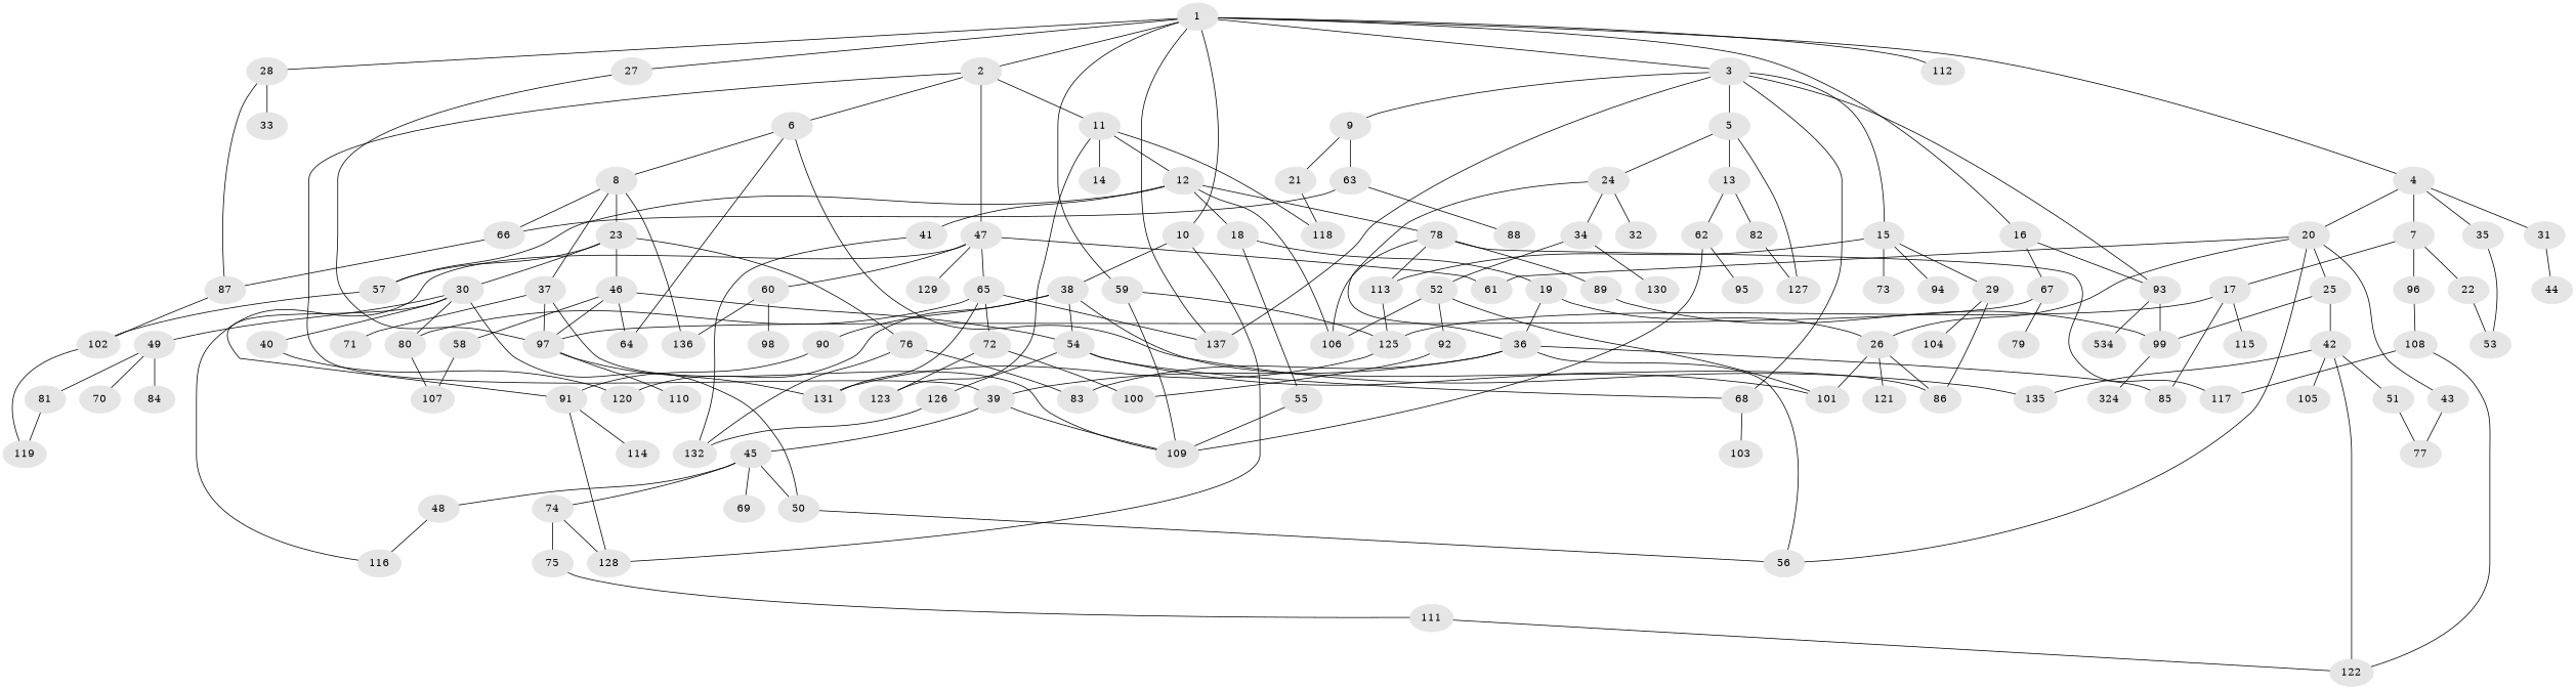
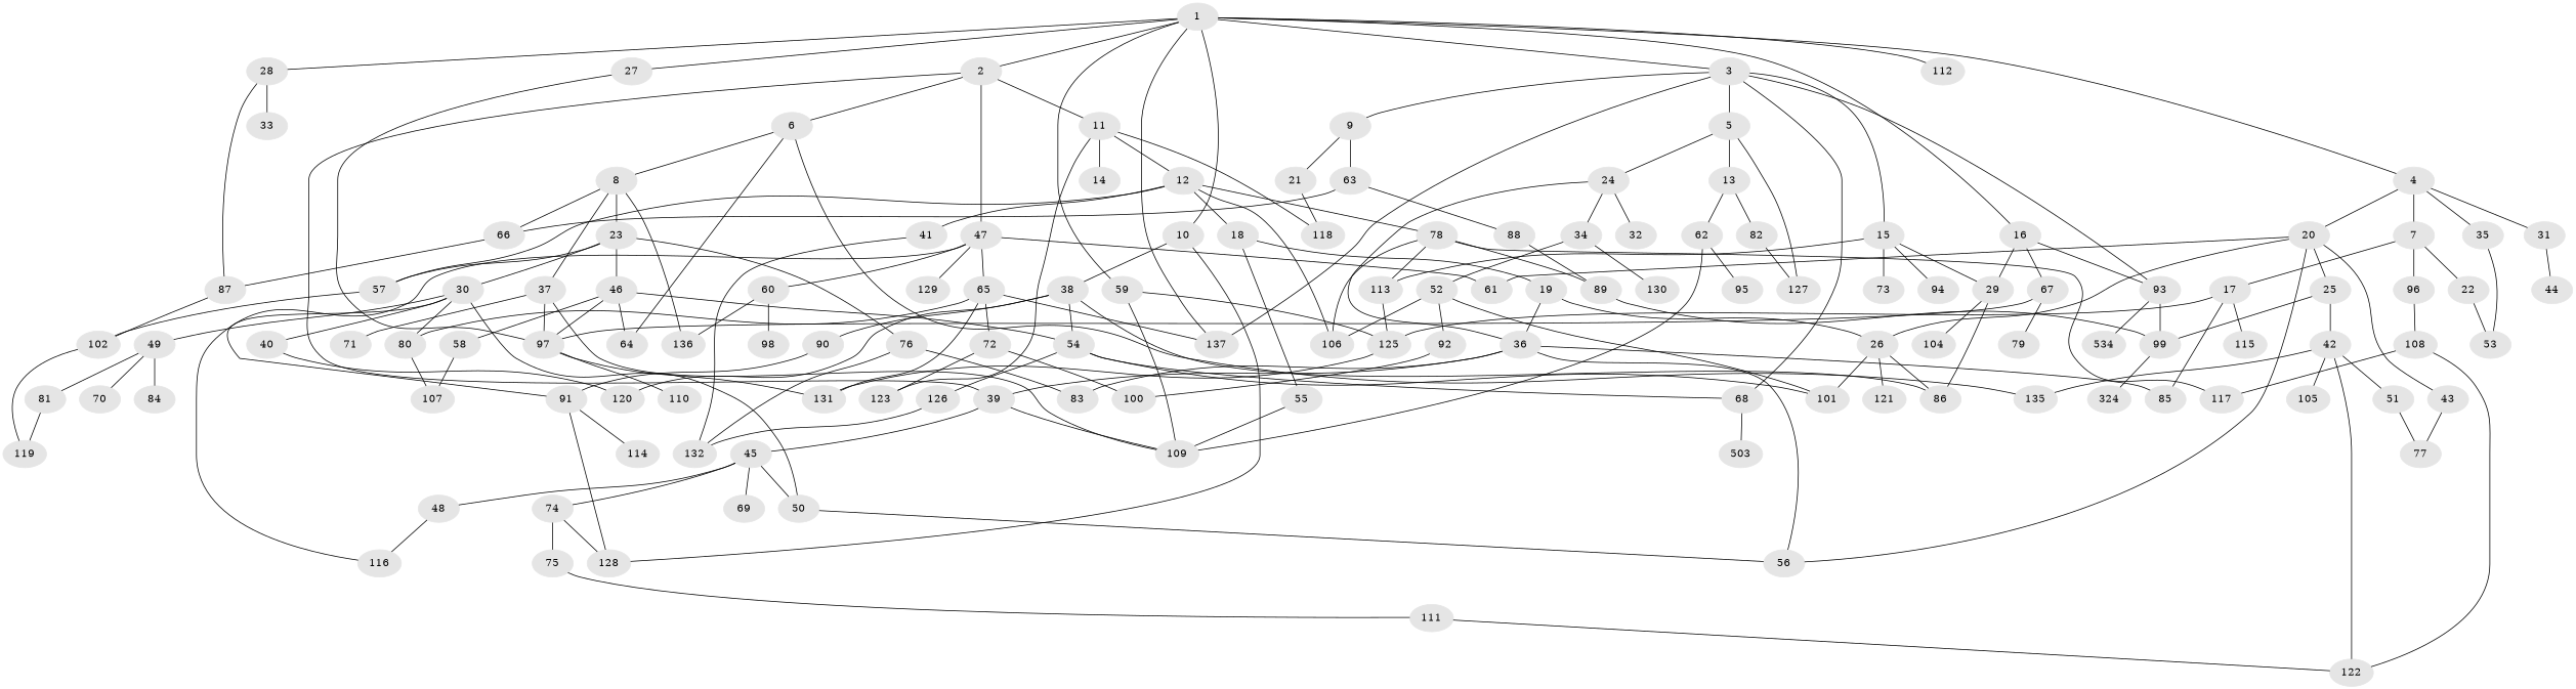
  graph {
    node [color=gray90 style=filled]
    1
    2
    3
    4
    10
    16
    27
    28
    59
    112
    137
    6
    11
    39
    47
    5
    9
    15
    68
    93
    7
    20
    31
    35
    38
    128
    29
    67
    97
    33
    87
    125
    109
    8
    64
    135
    12
    14
    118
    123
    45
    61
    60
    65
    116
    129
    13
    24
    127
    21
    63
    73
    94
    113
-   103
+   103 [label=503]
    99
    n57 [label=534]
    17
    22
    96
    26
    25
    43
    56
    44
    53
    62
    82
    36
    32
    34
    23
    37
    66
    136
    85
    115
    108
    57
    76
    30
    46
    71
    88
    86
    54
    90
    120
    18
    41
    78
    106
    19
    55
    132
    102
    89
    117
    95
    104
    79
    131
    101
    121
    83
    42
    77
    40
    49
    50
    80
    91
    58
    52
    130
    51
    105
    122
    n119 [label=324]
    110
    70
    81
    84
    107
    114
    92
    126
    48
    69
    74
    75
    98
    72
    119
    100
    111
    1 -- 2
    1 -- 3
    1 -- 4
    1 -- 10
    1 -- 16
    1 -- 27
    1 -- 28
    1 -- 59
    1 -- 112
    1 -- 137
    2 -- 6
    2 -- 11
    2 -- 39
    2 -- 47
    3 -- 137
    3 -- 5
    3 -- 9
    3 -- 15
    3 -- 68
    3 -- 93
    4 -- 7
    4 -- 20
    4 -- 31
    4 -- 35
    10 -- 38
    10 -- 128
    16 -- 93
+   16 -- 29
    16 -- 67
    27 -- 97
    28 -- 33
    28 -- 87
    59 -- 125
    59 -- 109
    6 -- 8
    6 -- 64
    6 -- 135
    11 -- 12
    11 -- 14
    11 -- 118
    11 -- 123
    39 -- 109
    39 -- 45
    47 -- 61
    47 -- 60
    47 -- 65
    47 -- 116
    47 -- 129
    5 -- 13
    5 -- 24
    5 -- 127
    9 -- 21
    9 -- 63
    15 -- 29
    15 -- 73
    15 -- 94
    15 -- 113
    68 -- 103
    93 -- 99
    93 -- n57
    7 -- 17
    7 -- 22
    7 -- 96
    20 -- 61
    20 -- 26
    20 -- 25
    20 -- 43
    20 -- 56
    31 -- 44
    35 -- 53
    38 -- 86
    38 -- 54
    38 -- 90
    38 -- 120
    29 -- 86
    29 -- 104
    67 -- 97
    67 -- 79
    97 -- 131
    97 -- 110
    87 -- 102
    125 -- 131
    8 -- 23
    8 -- 37
    8 -- 66
    8 -- 136
    12 -- 57
    12 -- 18
    12 -- 41
    12 -- 78
    12 -- 106
    45 -- 50
    45 -- 48
    45 -- 69
    45 -- 74
    60 -- 136
    60 -- 98
    65 -- 137
    65 -- 131
    65 -- 80
    65 -- 72
    13 -- 62
    13 -- 82
    24 -- 36
    24 -- 32
    24 -- 34
    21 -- 118
    63 -- 66
    63 -- 88
    113 -- 125
    99 -- n119
    17 -- 125
    17 -- 85
    17 -- 115
    22 -- 53
    96 -- 108
    26 -- 86
    26 -- 101
    26 -- 121
    25 -- 99
    25 -- 42
    43 -- 77
    62 -- 109
    62 -- 95
    82 -- 127
    36 -- 39
    36 -- 56
    36 -- 85
    36 -- 83
    34 -- 52
    34 -- 130
    23 -- 57
    23 -- 76
    23 -- 30
    23 -- 46
    37 -- 97
    37 -- 109
    37 -- 71
    66 -- 87
    108 -- 117
    108 -- 122
    57 -- 102
    76 -- 132
    76 -- 83
    30 -- 40
    30 -- 49
    30 -- 50
    30 -- 80
    30 -- 91
    46 -- 97
    46 -- 64
    46 -- 54
    46 -- 58
+   88 -- 89
    54 -- 68
    54 -- 101
    54 -- 126
    90 -- 91
    18 -- 19
    18 -- 55
    41 -- 132
    78 -- 113
    78 -- 106
    78 -- 89
    78 -- 117
    19 -- 26
    19 -- 36
    55 -- 109
    102 -- 119
    89 -- 99
    42 -- 135
    42 -- 51
    42 -- 105
    42 -- 122
    40 -- 120
    49 -- 70
    49 -- 81
    49 -- 84
    50 -- 56
    80 -- 107
    91 -- 128
    91 -- 114
    58 -- 107
    52 -- 106
    52 -- 101
    52 -- 92
    51 -- 77
    81 -- 119
    92 -- 100
    126 -- 132
    48 -- 116
    74 -- 128
    74 -- 75
    75 -- 111
    72 -- 123
    72 -- 100
    111 -- 122
  }
